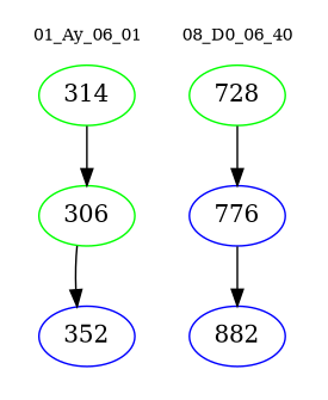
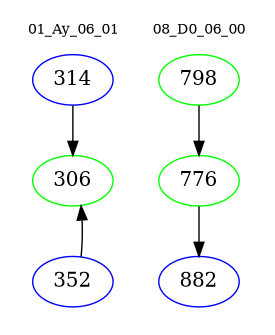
  digraph {
    node [color=green]
    edge [color=black]
-   n1 [label=314]
+   n1 [color=blue label=314]
    n2 [label=306]
    n3 [color=blue label=352]
-   n4 [label=728]
-   n5 [color=blue label=776]
+   n4 [label=798]
+   n5 [label=776]
    n6 [color=blue label=882]
    subgraph cluster_1 {
      color=white
      fontsize=10
      label="01_Ay_06_01"
      n1
      n2
      n3
    }
    subgraph cluster_2 {
      color=white
      fontsize=10
-     label="08_D0_06_40"
+     label="08_D0_06_00"
      n4
      n5
      n6
    }
    n1 -> n2
-   n2 -> n3
+   n3 -> n2
    n4 -> n5
    n5 -> n6
  }
